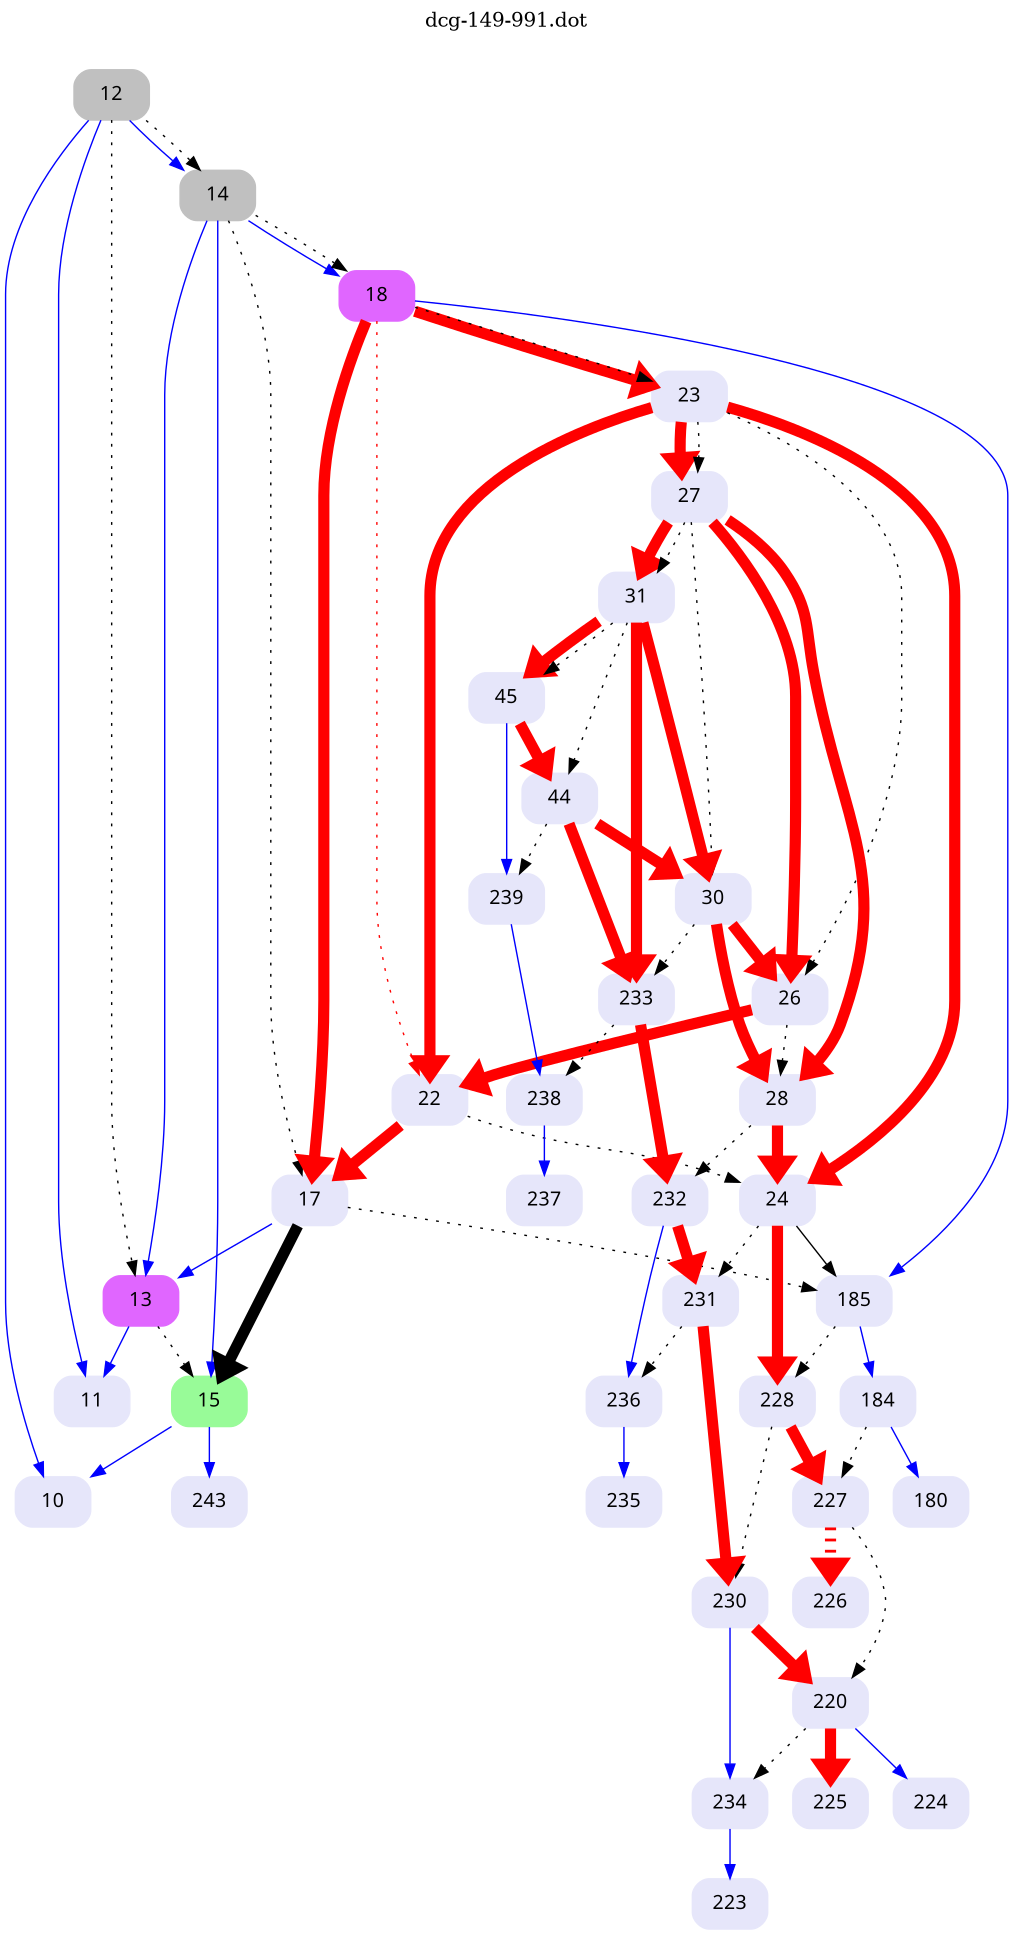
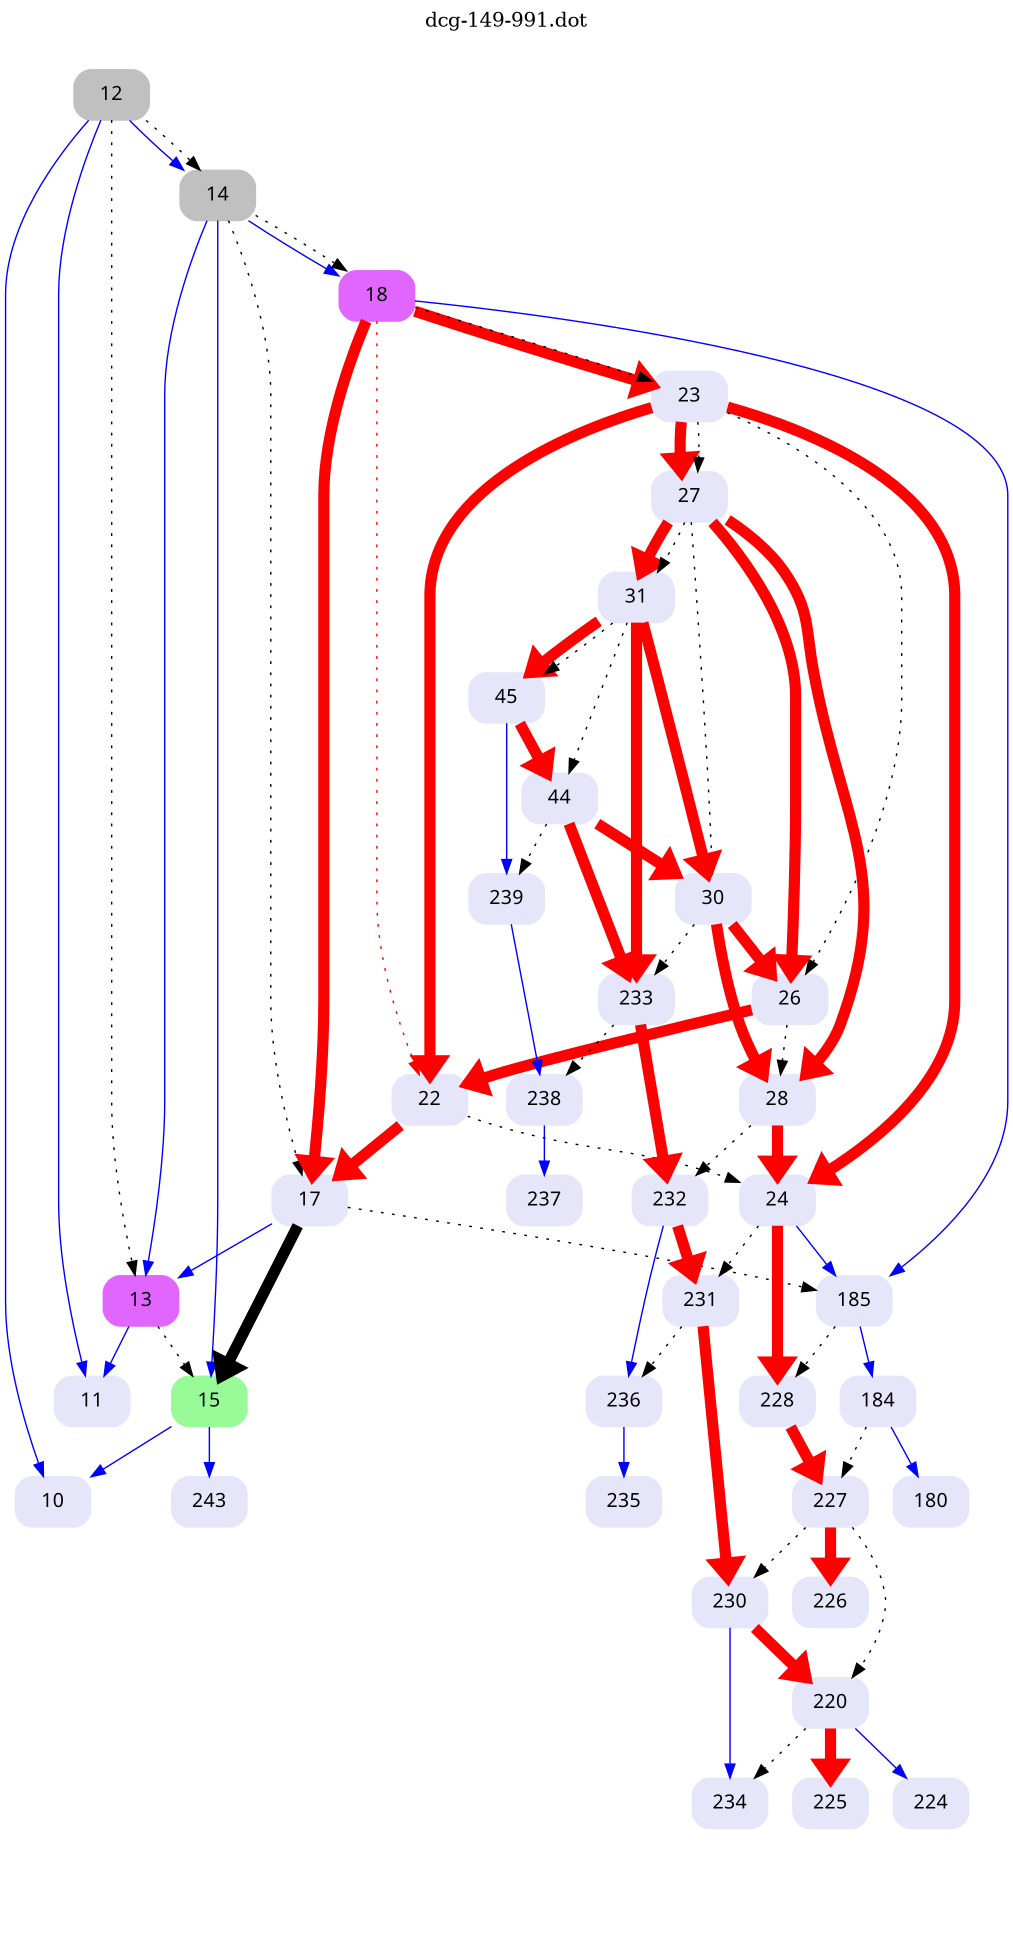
  digraph {
    label="dcg-149-991.dot"
    labelloc=t
    node [color=lavender fontname="sans-serif" shape=box style="rounded,filled"]
    edge [color=red penwidth=8]
    n1 [color=grey label=12]
    n2 [label=11]
    n3 [label=10]
    n4 [color=grey label=14]
    n5 [color=mediumorchid1 label=13]
    n6 [color=palegreen label=15]
    n7 [color=mediumorchid1 label=18]
    n8 [label=17]
    n9 [label=243]
    n10 [label=185]
    n11 [label=23]
    n12 [label=22]
    n13 [label=228]
    n14 [label=184]
    n15 [label=24]
    n16 [label=27]
    n17 [label=26]
    n18 [label=230]
    n19 [label=227]
    n20 [label=180]
    n21 [label=231]
    n22 [label=28]
    n23 [label=31]
    n24 [label=30]
    n25 [label=236]
    n26 [label=232]
    n27 [label=233]
    n28 [label=45]
    n29 [label=44]
    n30 [label=238]
    n31 [label=239]
    n32 [label=237]
    n33 [label=235]
    n34 [label=220]
    n35 [label=234]
    n36 [label=224]
    n37 [label=225]
-   n38 [label=223]
    n39 [label=226]
    n1 -> n2 [color=blue penwidth=1]
    n1 -> n3 [color=blue penwidth=1]
    n1 -> n4 [color=blue penwidth=1]
    n1 -> n4 [style=dotted color="" penwidth=""]
    n1 -> n5 [style=dotted color="" penwidth=""]
    n4 -> n5 [color=blue penwidth=1]
    n4 -> n6 [color=blue penwidth=1]
    n4 -> n7 [color=blue penwidth=1]
    n4 -> n7 [style=dotted color="" penwidth=""]
    n4 -> n8 [style=dotted color="" penwidth=""]
    n5 -> n2 [color=blue penwidth=1]
    n5 -> n6 [style=dotted color="" penwidth=""]
    n6 -> n3 [color=blue penwidth=1]
    n6 -> n9 [color=blue penwidth=1]
    n7 -> n8
    n7 -> n10 [color=blue penwidth=1]
    n7 -> n11
    n7 -> n11 [style=dotted color="" penwidth=""]
    n7 -> n12 [style=dotted penwidth=""]
    n8 -> n5 [color=blue penwidth=1]
    n8 -> n6 [color=black]
    n8 -> n10 [style=dotted color="" penwidth=""]
    n10 -> n13 [style=dotted color="" penwidth=""]
    n10 -> n14 [color=blue penwidth=1]
    n11 -> n12
    n11 -> n15
    n11 -> n16
    n11 -> n16 [style=dotted color="" penwidth=""]
    n11 -> n17 [style=dotted color="" penwidth=""]
    n12 -> n8
    n12 -> n15 [style=dotted color="" penwidth=""]
-   n13 -> n18 [style=dotted color="" penwidth=""]
+   n19 -> n18 [style=dotted color="" penwidth=""]
    n13 -> n19
    n14 -> n19 [style=dotted color="" penwidth=""]
    n14 -> n20 [color=blue penwidth=1]
-   n15 -> n10 [color=black penwidth=1]
+   n15 -> n10 [color=blue penwidth=1]
    n15 -> n13
    n15 -> n21 [style=dotted color="" penwidth=""]
    n16 -> n17
    n16 -> n22
    n16 -> n23
    n16 -> n23 [style=dotted color="" penwidth=""]
    n16 -> n24 [style=dotted color="" penwidth=""]
    n17 -> n12
    n17 -> n22 [style=dotted color="" penwidth=""]
    n18 -> n34
    n18 -> n35 [color=blue penwidth=1]
    n19 -> n34 [style=dotted color="" penwidth=""]
-   n19 -> n39 [style=dotted]
+   n19 -> n39
    n21 -> n18
    n21 -> n25 [style=dotted color="" penwidth=""]
    n22 -> n15
    n22 -> n26 [style=dotted color="" penwidth=""]
    n23 -> n24
    n23 -> n27
    n23 -> n28
    n23 -> n28 [style=dotted color="" penwidth=""]
    n23 -> n29 [style=dotted color="" penwidth=""]
    n24 -> n17
    n24 -> n22
    n24 -> n27 [style=dotted color="" penwidth=""]
    n25 -> n33 [color=blue penwidth=1]
    n26 -> n21
    n26 -> n25 [color=blue penwidth=1]
    n27 -> n26
    n27 -> n30 [style=dotted color="" penwidth=""]
    n28 -> n29
    n28 -> n31 [color=blue penwidth=1]
    n29 -> n24
    n29 -> n27
    n29 -> n31 [style=dotted color="" penwidth=""]
    n30 -> n32 [color=blue penwidth=1]
    n31 -> n30 [color=blue penwidth=1]
    n34 -> n35 [style=dotted color="" penwidth=""]
    n34 -> n36 [color=blue penwidth=1]
    n34 -> n37
-   n35 -> n38 [color=blue penwidth=1]
  }
